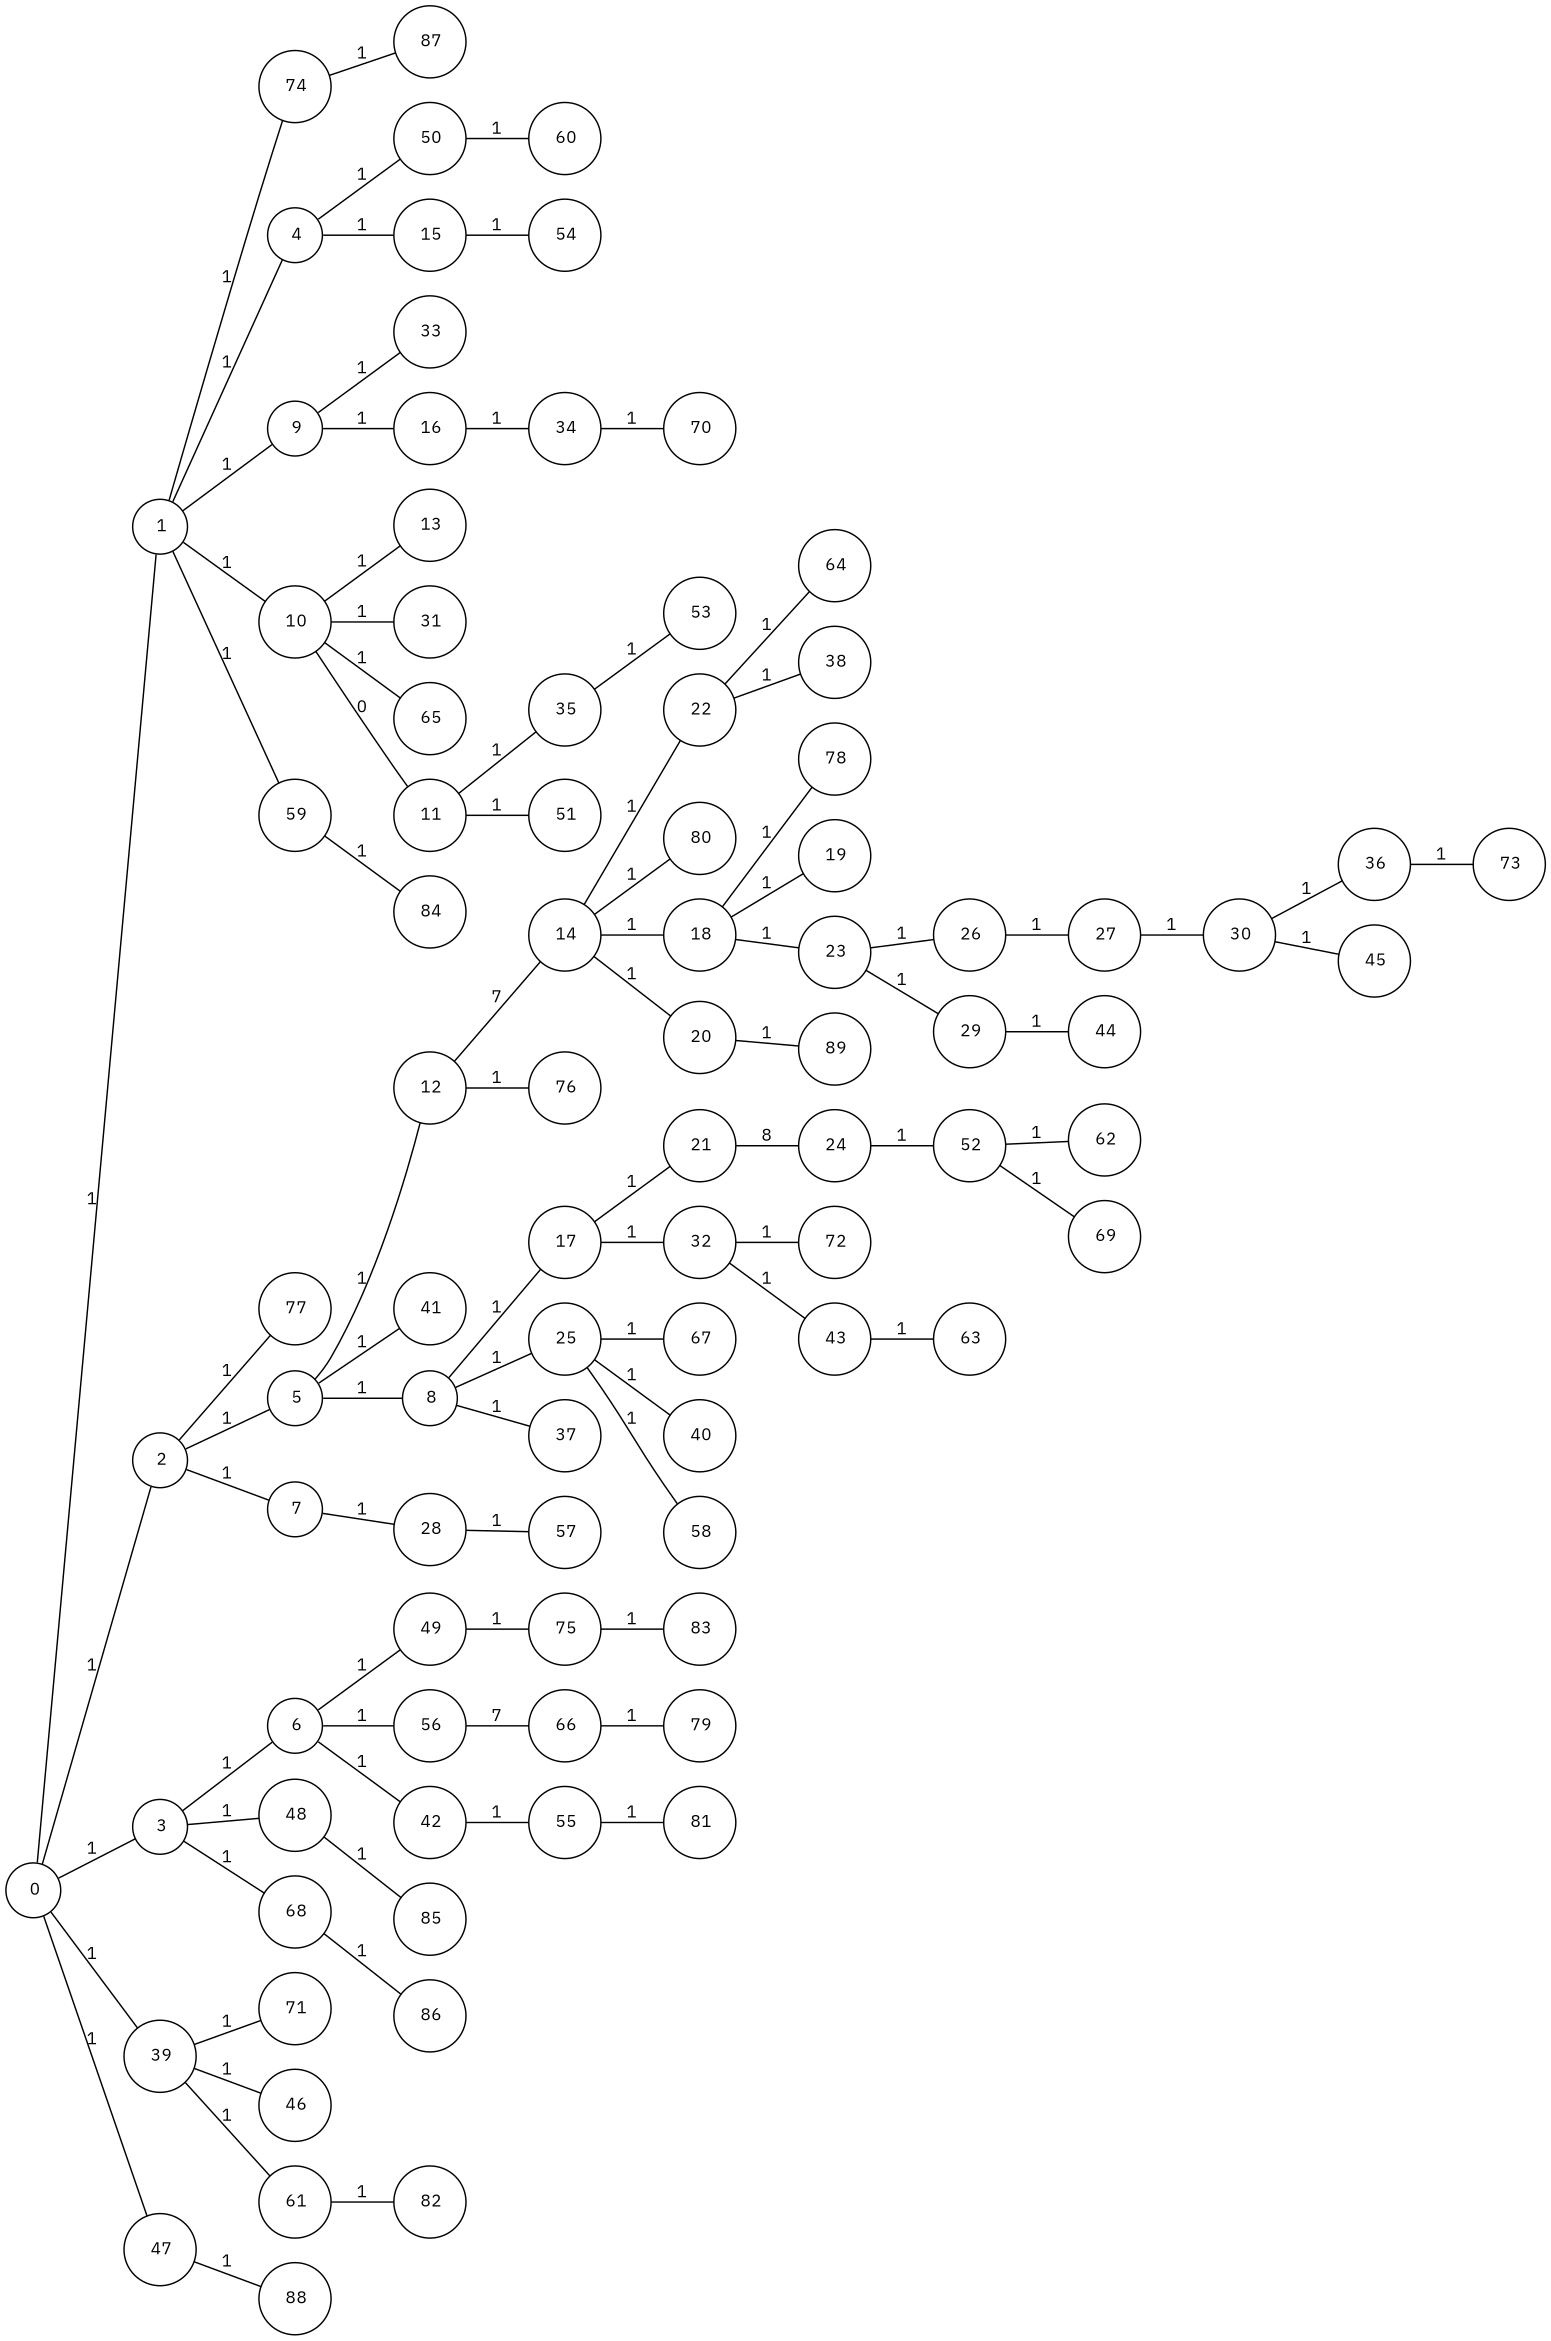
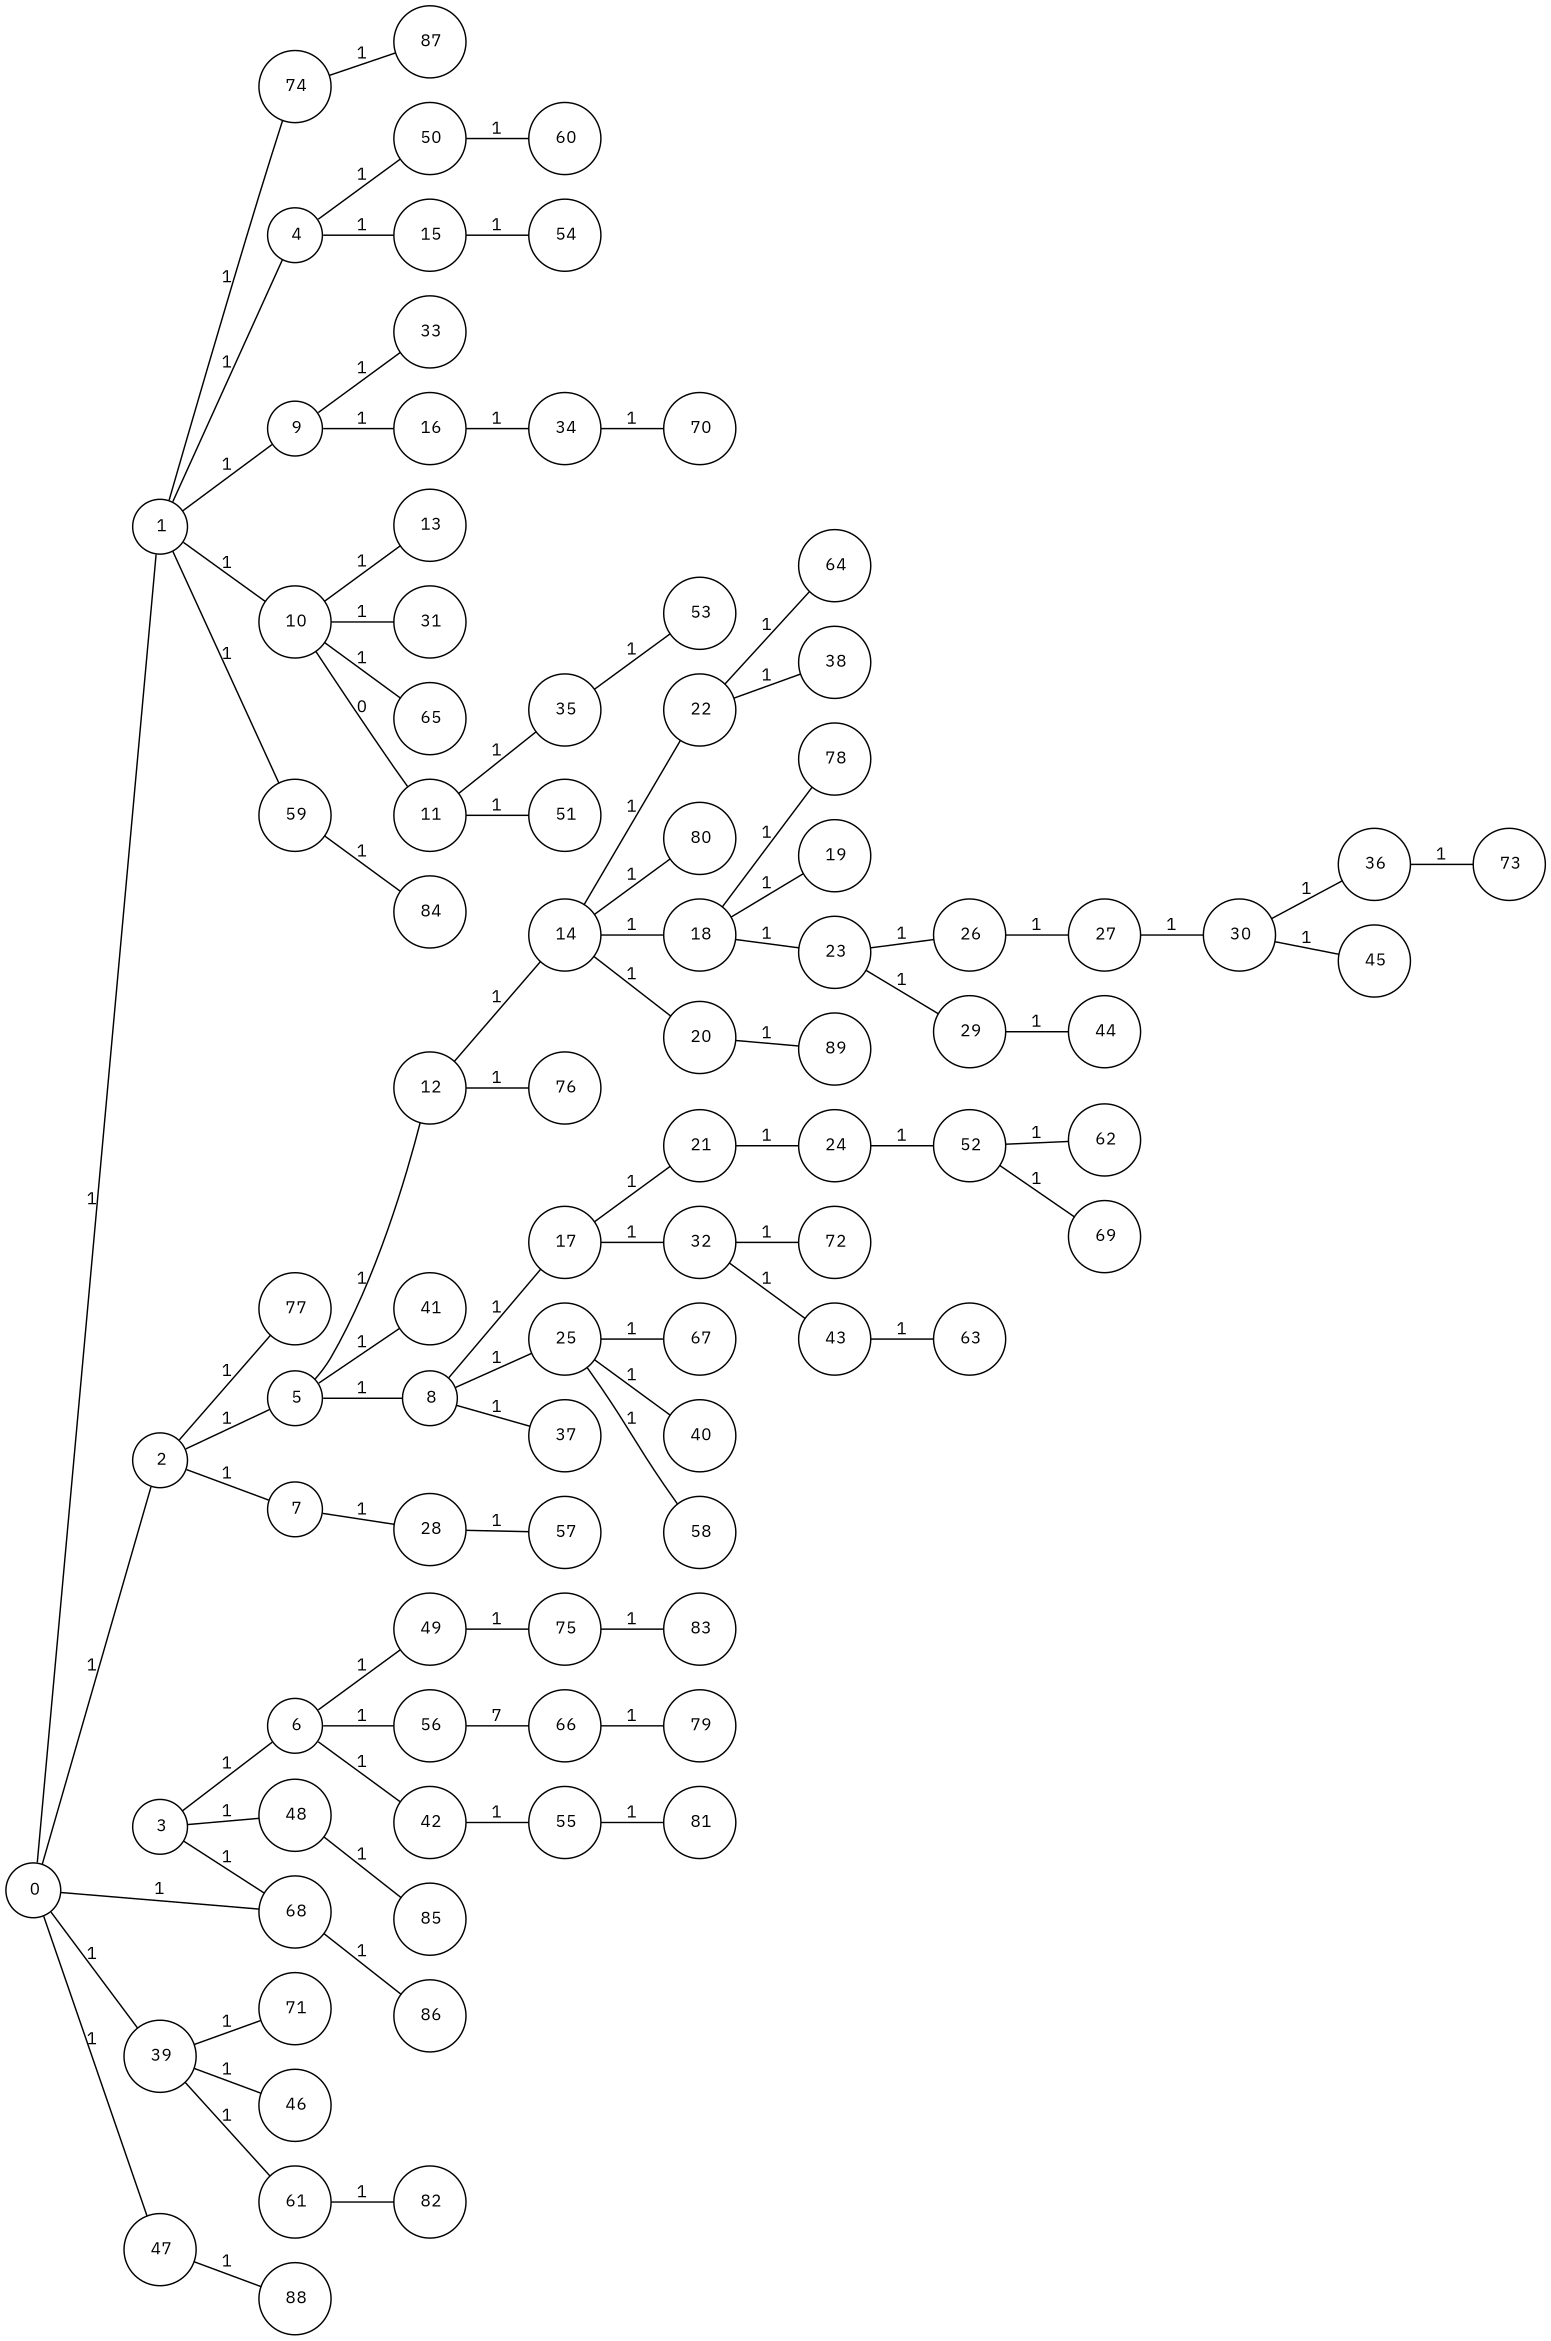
  graph {
    fixedsize="true;"
    fontname="IBM Plex Sans"
    rankdir=LR
    node [color=black fontname="IBM Plex Sans" fontsize=12 hight=.12 shape=circle]
    edge [fontname="IBM Plex Sans" fontsize=12]
    n1 [label=" 0" width=.12]
    n2 [label=" 1" width=.12]
    n3 [label=" 2" width=.12]
    n4 [label=" 3" width=.12]
    n5 [label=" 39" width=.12]
    n6 [label=" 47" width=.12]
    n7 [label=" 4" width=.12]
    n8 [label=" 9" width=.12]
    n9 [label=" 10" width=.12]
    n10 [label=" 59" width=.12]
    n11 [label=" 74" width=.12]
    n12 [label=" 5" width=.12]
    n13 [label=" 7" width=.12]
    n14 [label=" 77" width=.12]
    n15 [label=" 6" width=.12]
    n16 [label=" 48" width=.12]
    n17 [label=" 68" width=.12]
    n18 [label=" 46" width=.12]
    n19 [label=" 61" width=.12]
    n20 [label=" 71" width=.12]
    n21 [label=" 88" width=.12]
    n22 [label=" 15" width=.12]
    n23 [label=" 50" width=.12]
    n24 [label=" 16" width=.12]
    n25 [label=" 33" width=.12]
    n26 [label=" 11" width=.12]
    n27 [label=" 13" width=.12]
    n28 [label=" 31" width=.12]
    n29 [label=" 65" width=.12]
    n30 [label=" 84" width=.12]
    n31 [label=" 87" width=.12]
    n32 [label=" 8" width=.12]
    n33 [label=" 12" width=.12]
    n34 [label=" 41" width=.12]
    n35 [label=" 28" width=.12]
    n36 [label=" 42" width=.12]
    n37 [label=" 49" width=.12]
    n38 [label=" 56" width=.12]
    n39 [label=" 85" width=.12]
    n40 [label=" 86" width=.12]
    n41 [label=" 54" width=.12]
    n42 [label=" 60" width=.12]
    n43 [label=" 17" width=.12]
    n44 [label=" 25" width=.12]
    n45 [label=" 37" width=.12]
    n46 [label=" 14" width=.12]
    n47 [label=" 76" width=.12]
    n48 [label=" 55" width=.12]
    n49 [label=" 75" width=.12]
    n50 [label=" 66" width=.12]
    n51 [label=" 57" width=.12]
    n52 [label=" 21" width=.12]
    n53 [label=" 32" width=.12]
    n54 [label=" 40" width=.12]
    n55 [label=" 58" width=.12]
    n56 [label=" 67" width=.12]
    n57 [label=" 34" width=.12]
    n58 [label=" 35" width=.12]
    n59 [label=" 51" width=.12]
    n60 [label=" 53" width=.12]
    n61 [label=" 18" width=.12]
    n62 [label=" 20" width=.12]
    n63 [label=" 22" width=.12]
    n64 [label=" 80" width=.12]
    n65 [label=" 19" width=.12]
    n66 [label=" 23" width=.12]
    n67 [label=" 78" width=.12]
    n68 [label=" 89" width=.12]
    n69 [label=" 38" width=.12]
    n70 [label=" 64" width=.12]
    n71 [label=" 70" width=.12]
    n72 [label=" 24" width=.12]
    n73 [label=" 43" width=.12]
    n74 [label=" 72" width=.12]
    n75 [label=" 26" width=.12]
    n76 [label=" 29" width=.12]
    n77 [label=" 52" width=.12]
    n78 [label=" 27" width=.12]
    n79 [label=" 44" width=.12]
    n80 [label=" 62" width=.12]
    n81 [label=" 69" width=.12]
    n82 [label=" 30" width=.12]
    n83 [label=" 36" width=.12]
    n84 [label=" 45" width=.12]
    n85 [label=" 73" width=.12]
    n86 [label=" 63" width=.12]
    n87 [label=" 82" width=.12]
    n88 [label=" 81" width=.12]
    n89 [label=" 83" width=.12]
    n90 [label=" 79" width=.12]
    n1 -- n2 [label=1]
    n1 -- n3 [label=1]
-   n1 -- n4 [label=1]
+   n1 -- n17 [label=1]
    n1 -- n5 [label=1]
    n1 -- n6 [label=1]
    n2 -- n7 [label=1]
    n2 -- n8 [label=1]
    n2 -- n9 [label=1]
    n2 -- n10 [label=1]
    n2 -- n11 [label=1]
    n3 -- n12 [label=1]
    n3 -- n13 [label=1]
    n3 -- n14 [label=1]
    n4 -- n15 [label=1]
    n4 -- n16 [label=1]
    n4 -- n17 [label=1]
    n5 -- n18 [label=1]
    n5 -- n19 [label=1]
    n5 -- n20 [label=1]
    n6 -- n21 [label=1]
    n7 -- n22 [label=1]
    n7 -- n23 [label=1]
    n8 -- n24 [label=1]
    n8 -- n25 [label=1]
    n9 -- n26 [label=0]
    n9 -- n27 [label=1]
    n9 -- n28 [label=1]
    n9 -- n29 [label=1]
    n10 -- n30 [label=1]
    n11 -- n31 [label=1]
    n12 -- n32 [label=1]
    n12 -- n33 [label=1]
    n12 -- n34 [label=1]
    n13 -- n35 [label=1]
    n15 -- n36 [label=1]
    n15 -- n37 [label=1]
    n15 -- n38 [label=1]
    n16 -- n39 [label=1]
    n17 -- n40 [label=1]
    n19 -- n87 [label=1]
    n22 -- n41 [label=1]
    n23 -- n42 [label=1]
    n24 -- n57 [label=1]
    n26 -- n58 [label=1]
    n26 -- n59 [label=1]
    n32 -- n43 [label=1]
    n32 -- n44 [label=1]
    n32 -- n45 [label=1]
-   n33 -- n46 [label=7]
+   n33 -- n46 [label=1]
    n33 -- n47 [label=1]
    n35 -- n51 [label=1]
    n36 -- n48 [label=1]
    n37 -- n49 [label=1]
    n38 -- n50 [label=7]
    n43 -- n52 [label=1]
    n43 -- n53 [label=1]
    n44 -- n54 [label=1]
    n44 -- n55 [label=1]
    n44 -- n56 [label=1]
    n46 -- n61 [label=1]
    n46 -- n62 [label=1]
    n46 -- n63 [label=1]
    n46 -- n64 [label=1]
    n48 -- n88 [label=1]
    n49 -- n89 [label=1]
    n50 -- n90 [label=1]
-   n52 -- n72 [label=8]
+   n52 -- n72 [label=1]
    n53 -- n73 [label=1]
    n53 -- n74 [label=1]
    n57 -- n71 [label=1]
    n58 -- n60 [label=1]
    n61 -- n65 [label=1]
    n61 -- n66 [label=1]
    n61 -- n67 [label=1]
    n62 -- n68 [label=1]
    n63 -- n69 [label=1]
    n63 -- n70 [label=1]
    n66 -- n75 [label=1]
    n66 -- n76 [label=1]
    n72 -- n77 [label=1]
    n73 -- n86 [label=1]
    n75 -- n78 [label=1]
    n76 -- n79 [label=1]
    n77 -- n80 [label=1]
    n77 -- n81 [label=1]
    n78 -- n82 [label=1]
    n82 -- n83 [label=1]
    n82 -- n84 [label=1]
    n83 -- n85 [label=1]
  }
